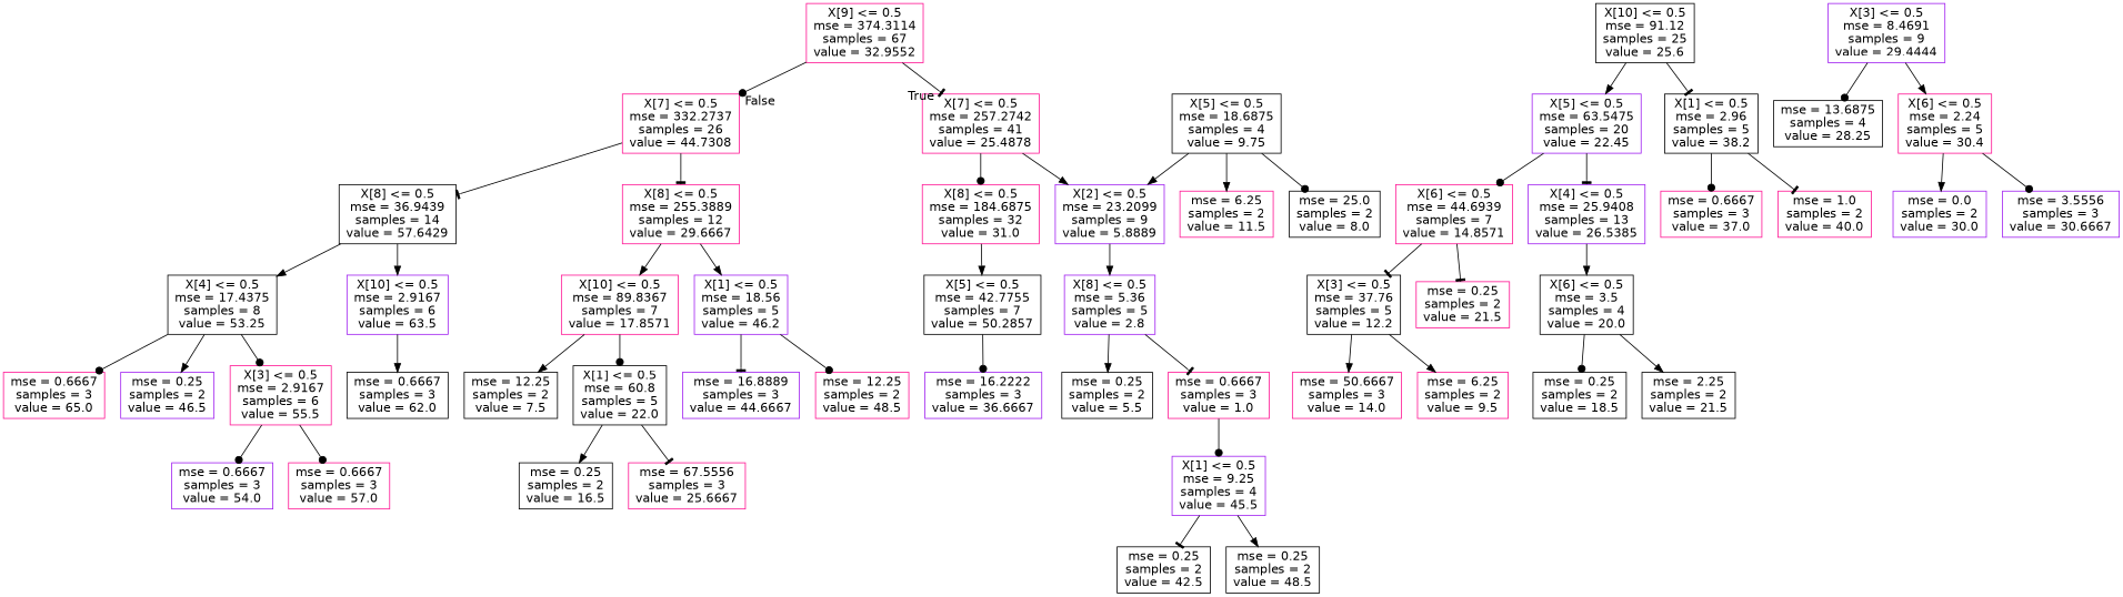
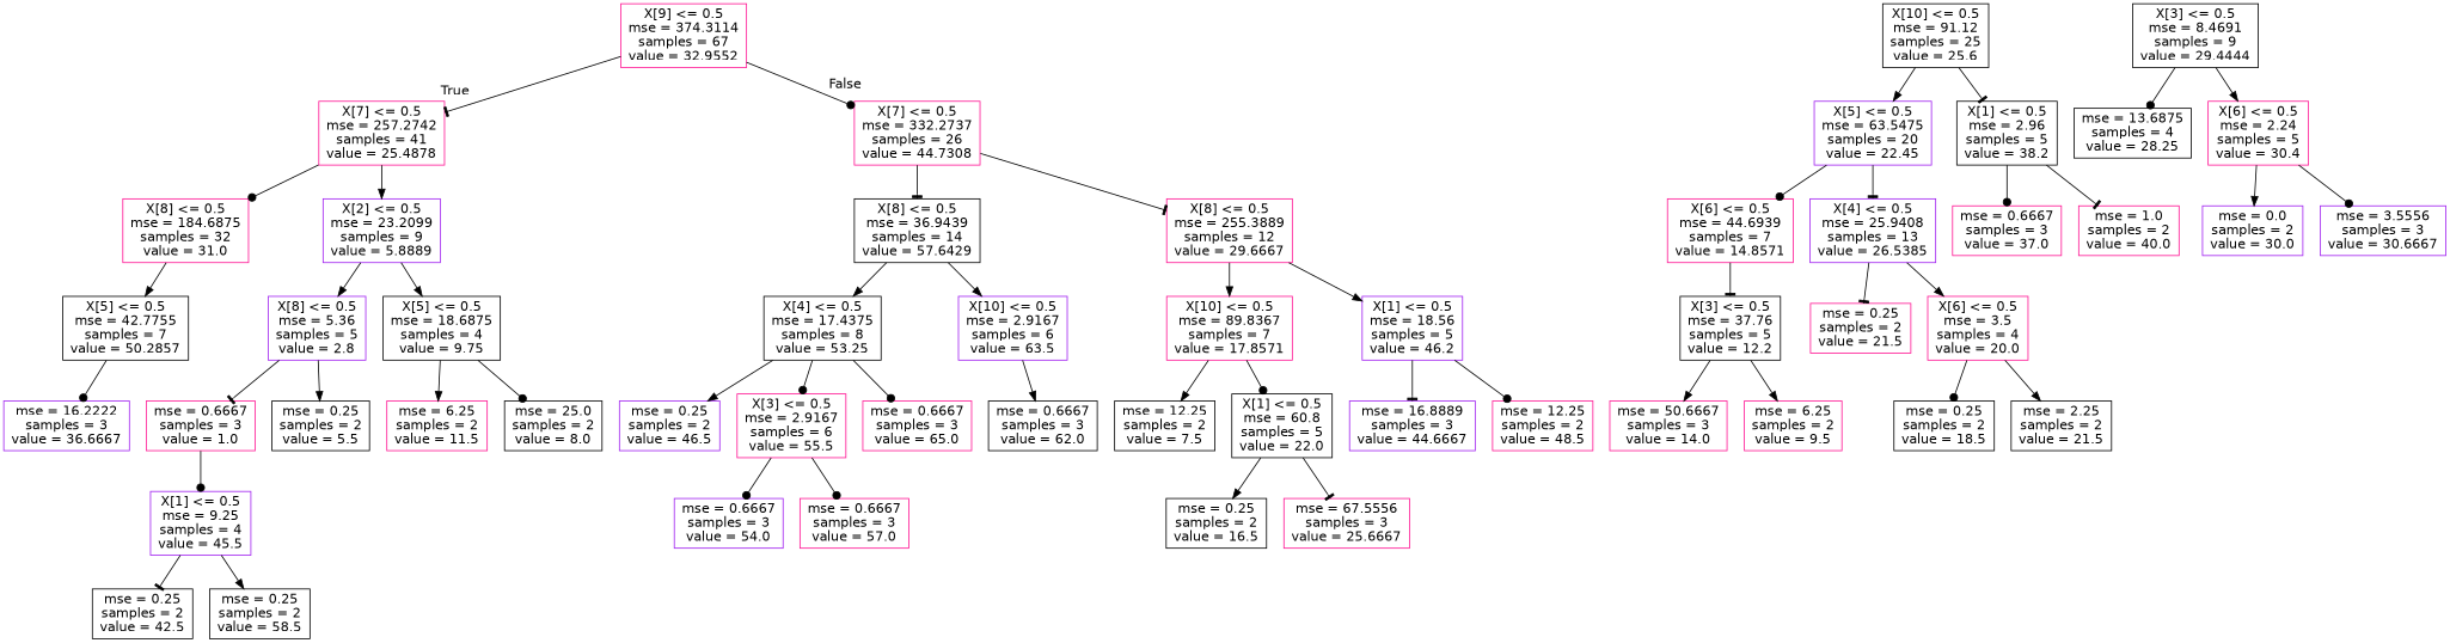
  digraph {
    fontname="DejaVu Sans"
    node [color=deeppink fontname="DejaVu Sans" shape=box]
    edge [arrowhead=normal fontname="DejaVu Sans"]
    n1 [label="X[9] <= 0.5\nmse = 374.3114\nsamples = 67\nvalue = 32.9552"]
    n2 [label="X[7] <= 0.5\nmse = 257.2742\nsamples = 41\nvalue = 25.4878"]
    n3 [label="X[7] <= 0.5\nmse = 332.2737\nsamples = 26\nvalue = 44.7308"]
    n4 [label="X[8] <= 0.5\nmse = 184.6875\nsamples = 32\nvalue = 31.0"]
    n5 [color=purple label="X[2] <= 0.5\nmse = 23.2099\nsamples = 9\nvalue = 5.8889"]
    n6 [color=black label="X[8] <= 0.5\nmse = 36.9439\nsamples = 14\nvalue = 57.6429"]
    n7 [label="X[8] <= 0.5\nmse = 255.3889\nsamples = 12\nvalue = 29.6667"]
    n8 [color=black label="X[5] <= 0.5\nmse = 42.7755\nsamples = 7\nvalue = 50.2857"]
    n9 [color=purple label="X[8] <= 0.5\nmse = 5.36\nsamples = 5\nvalue = 2.8"]
    n10 [color=black label="X[5] <= 0.5\nmse = 18.6875\nsamples = 4\nvalue = 9.75"]
    n11 [color=black label="X[10] <= 0.5\nmse = 91.12\nsamples = 25\nvalue = 25.6"]
    n12 [color=purple label="X[5] <= 0.5\nmse = 63.5475\nsamples = 20\nvalue = 22.45"]
    n13 [color=black label="X[1] <= 0.5\nmse = 2.96\nsamples = 5\nvalue = 38.2"]
    n14 [color=purple label="mse = 16.2222\nsamples = 3\nvalue = 36.6667"]
    n15 [label="X[6] <= 0.5\nmse = 44.6939\nsamples = 7\nvalue = 14.8571"]
    n16 [color=purple label="X[4] <= 0.5\nmse = 25.9408\nsamples = 13\nvalue = 26.5385"]
    n17 [label="mse = 0.6667\nsamples = 3\nvalue = 37.0"]
    n18 [label="mse = 1.0\nsamples = 2\nvalue = 40.0"]
    n19 [color=black label="X[3] <= 0.5\nmse = 37.76\nsamples = 5\nvalue = 12.2"]
    n20 [label="mse = 0.25\nsamples = 2\nvalue = 21.5"]
-   n21 [color=black label="X[6] <= 0.5\nmse = 3.5\nsamples = 4\nvalue = 20.0"]
+   n21 [label="X[6] <= 0.5\nmse = 3.5\nsamples = 4\nvalue = 20.0"]
    n22 [label="mse = 50.6667\nsamples = 3\nvalue = 14.0"]
    n23 [label="mse = 6.25\nsamples = 2\nvalue = 9.5"]
    n24 [color=black label="mse = 0.25\nsamples = 2\nvalue = 18.5"]
    n25 [color=black label="mse = 2.25\nsamples = 2\nvalue = 21.5"]
-   n26 [color=purple label="X[3] <= 0.5\nmse = 8.4691\nsamples = 9\nvalue = 29.4444"]
+   n26 [color=black label="X[3] <= 0.5\nmse = 8.4691\nsamples = 9\nvalue = 29.4444"]
    n27 [color=black label="mse = 13.6875\nsamples = 4\nvalue = 28.25"]
    n28 [label="X[6] <= 0.5\nmse = 2.24\nsamples = 5\nvalue = 30.4"]
    n29 [color=purple label="mse = 0.0\nsamples = 2\nvalue = 30.0"]
    n30 [color=purple label="mse = 3.5556\nsamples = 3\nvalue = 30.6667"]
    n31 [color=purple label="X[1] <= 0.5\nmse = 9.25\nsamples = 4\nvalue = 45.5"]
    n32 [color=black label="mse = 0.25\nsamples = 2\nvalue = 42.5"]
-   n33 [color=black label="mse = 0.25\nsamples = 2\nvalue = 48.5"]
+   n33 [color=black label="mse = 0.25\nsamples = 2\nvalue = 58.5"]
    n34 [label="mse = 0.6667\nsamples = 3\nvalue = 1.0"]
    n35 [color=black label="mse = 0.25\nsamples = 2\nvalue = 5.5"]
    n36 [label="mse = 6.25\nsamples = 2\nvalue = 11.5"]
    n37 [color=black label="mse = 25.0\nsamples = 2\nvalue = 8.0"]
    n38 [color=black label="X[4] <= 0.5\nmse = 17.4375\nsamples = 8\nvalue = 53.25"]
    n39 [color=purple label="X[10] <= 0.5\nmse = 2.9167\nsamples = 6\nvalue = 63.5"]
    n40 [label="X[10] <= 0.5\nmse = 89.8367\nsamples = 7\nvalue = 17.8571"]
    n41 [color=purple label="X[1] <= 0.5\nmse = 18.56\nsamples = 5\nvalue = 46.2"]
    n42 [color=purple label="mse = 0.25\nsamples = 2\nvalue = 46.5"]
    n43 [label="X[3] <= 0.5\nmse = 2.9167\nsamples = 6\nvalue = 55.5"]
    n44 [label="mse = 0.6667\nsamples = 3\nvalue = 65.0"]
    n45 [color=black label="mse = 0.6667\nsamples = 3\nvalue = 62.0"]
    n46 [color=purple label="mse = 0.6667\nsamples = 3\nvalue = 54.0"]
    n47 [label="mse = 0.6667\nsamples = 3\nvalue = 57.0"]
    n48 [color=black label="mse = 12.25\nsamples = 2\nvalue = 7.5"]
    n49 [color=black label="X[1] <= 0.5\nmse = 60.8\nsamples = 5\nvalue = 22.0"]
    n50 [color=purple label="mse = 16.8889\nsamples = 3\nvalue = 44.6667"]
    n51 [label="mse = 12.25\nsamples = 2\nvalue = 48.5"]
    n52 [color=black label="mse = 0.25\nsamples = 2\nvalue = 16.5"]
    n53 [label="mse = 67.5556\nsamples = 3\nvalue = 25.6667"]
    n1 -> n2 [arrowhead=tee headlabel=True labelangle=45 labeldistance=2.5]
    n1 -> n3 [arrowhead=dot headlabel=False labelangle=-45 labeldistance=2.5]
    n2 -> n4 [arrowhead=dot]
    n2 -> n5
    n3 -> n6 [arrowhead=tee]
    n3 -> n7 [arrowhead=tee]
    n4 -> n8
    n5 -> n9
-   n10 -> n5
+   n5 -> n10
    n6 -> n38
    n6 -> n39
    n7 -> n40
    n7 -> n41
    n8 -> n14 [arrowhead=dot]
    n9 -> n34 [arrowhead=tee]
    n9 -> n35
    n10 -> n36
    n10 -> n37 [arrowhead=dot]
    n11 -> n12
    n11 -> n13 [arrowhead=tee]
    n12 -> n15 [arrowhead=dot]
    n12 -> n16 [arrowhead=tee]
    n13 -> n17 [arrowhead=dot]
    n13 -> n18 [arrowhead=tee]
    n15 -> n19 [arrowhead=tee]
-   n15 -> n20 [arrowhead=tee]
+   n16 -> n20 [arrowhead=tee]
    n16 -> n21
    n19 -> n22
    n19 -> n23
    n21 -> n24 [arrowhead=dot]
    n21 -> n25
    n26 -> n27 [arrowhead=dot]
    n26 -> n28
    n28 -> n29
    n28 -> n30 [arrowhead=dot]
    n31 -> n32 [arrowhead=tee]
    n31 -> n33
    n34 -> n31 [arrowhead=dot]
    n38 -> n42
    n38 -> n43 [arrowhead=dot]
    n38 -> n44 [arrowhead=dot]
    n39 -> n45
    n40 -> n48
    n40 -> n49 [arrowhead=dot]
    n41 -> n50 [arrowhead=tee]
    n41 -> n51 [arrowhead=dot]
    n43 -> n46 [arrowhead=dot]
    n43 -> n47 [arrowhead=dot]
    n49 -> n52
    n49 -> n53 [arrowhead=tee]
  }
